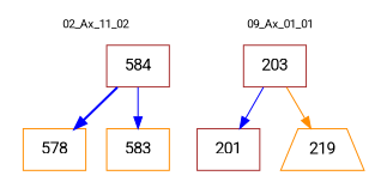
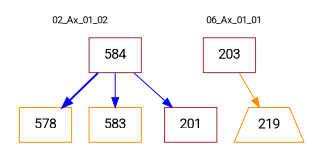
  digraph {
    fontname=Roboto
    node [color=brown fontname=Roboto shape=box]
    edge [color=blue fontname=Roboto style=solid]
    n1 [label=584]
    n2 [color=darkorange label=578]
    n3 [color=darkorange label=583]
    n4 [label=203]
    n5 [label=201]
    n6 [color=darkorange label=219 shape=trapezium]
    subgraph cluster_1 {
      color=white
      fontsize=10
-     label="02_Ax_11_02"
+     label="02_Ax_01_02"
      n1
      n2
      n3
    }
    subgraph cluster_2 {
      color=white
      fontsize=10
-     label="09_Ax_01_01"
+     label="06_Ax_01_01"
      n4
      n5
      n6
    }
    n1 -> n2 [style=bold]
    n1 -> n3
-   n4 -> n5
+   n1 -> n5
    n4 -> n6 [color=darkorange]
  }
